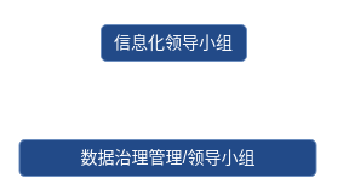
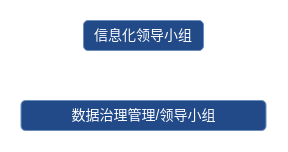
  <mxCell id="0" />
  <mxCell id="1" parent="0" />
  <mxCell id="2" value="&lt;font color=&quot;#ffffff&quot; style=&quot;font-size: 14px&quot;&gt;信息化领导小组&lt;/font&gt;" style="rounded=1;whiteSpace=wrap;html=1;strokeColor=#6c8ebf;fillColor=#224A88;" vertex="1" parent="1"><mxGeometry x="83" y="20" width="120" height="30" as="geometry" /></mxCell>
- <mxCell id="3" value="&lt;font color=&quot;#ffffff&quot; style=&quot;font-size: 14px&quot;&gt;数据治理管理/领导小组&lt;/font&gt;" style="rounded=1;whiteSpace=wrap;html=1;strokeColor=#6c8ebf;fillColor=#224A88;" vertex="1" parent="1"><mxGeometry x="15.5" y="115" width="245" height="30" as="geometry" /></mxCell>
+ <mxCell id="3" value="&lt;font color=&quot;#ffffff&quot; style=&quot;font-size: 14px&quot;&gt;数据治理管理/领导小组&lt;/font&gt;" style="rounded=1;whiteSpace=wrap;html=1;strokeColor=#6c8ebf;fillColor=#224A88;" vertex="1" parent="1"><mxGeometry x="20.5" y="100" width="245" height="30" as="geometry" /></mxCell>
